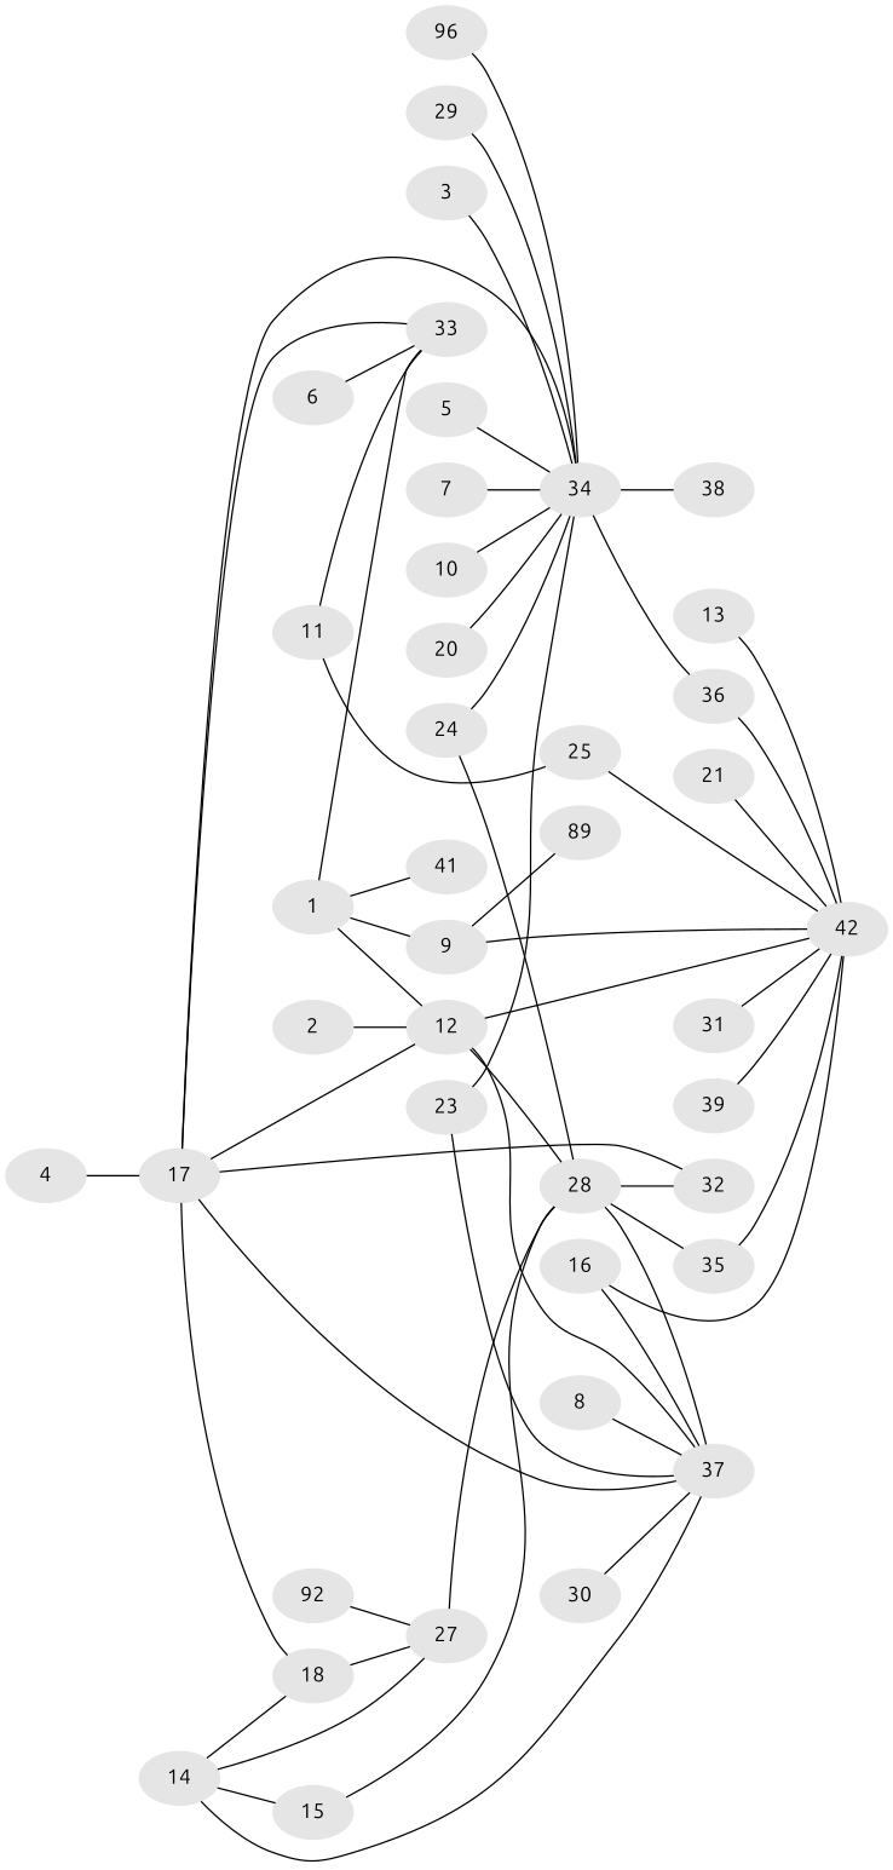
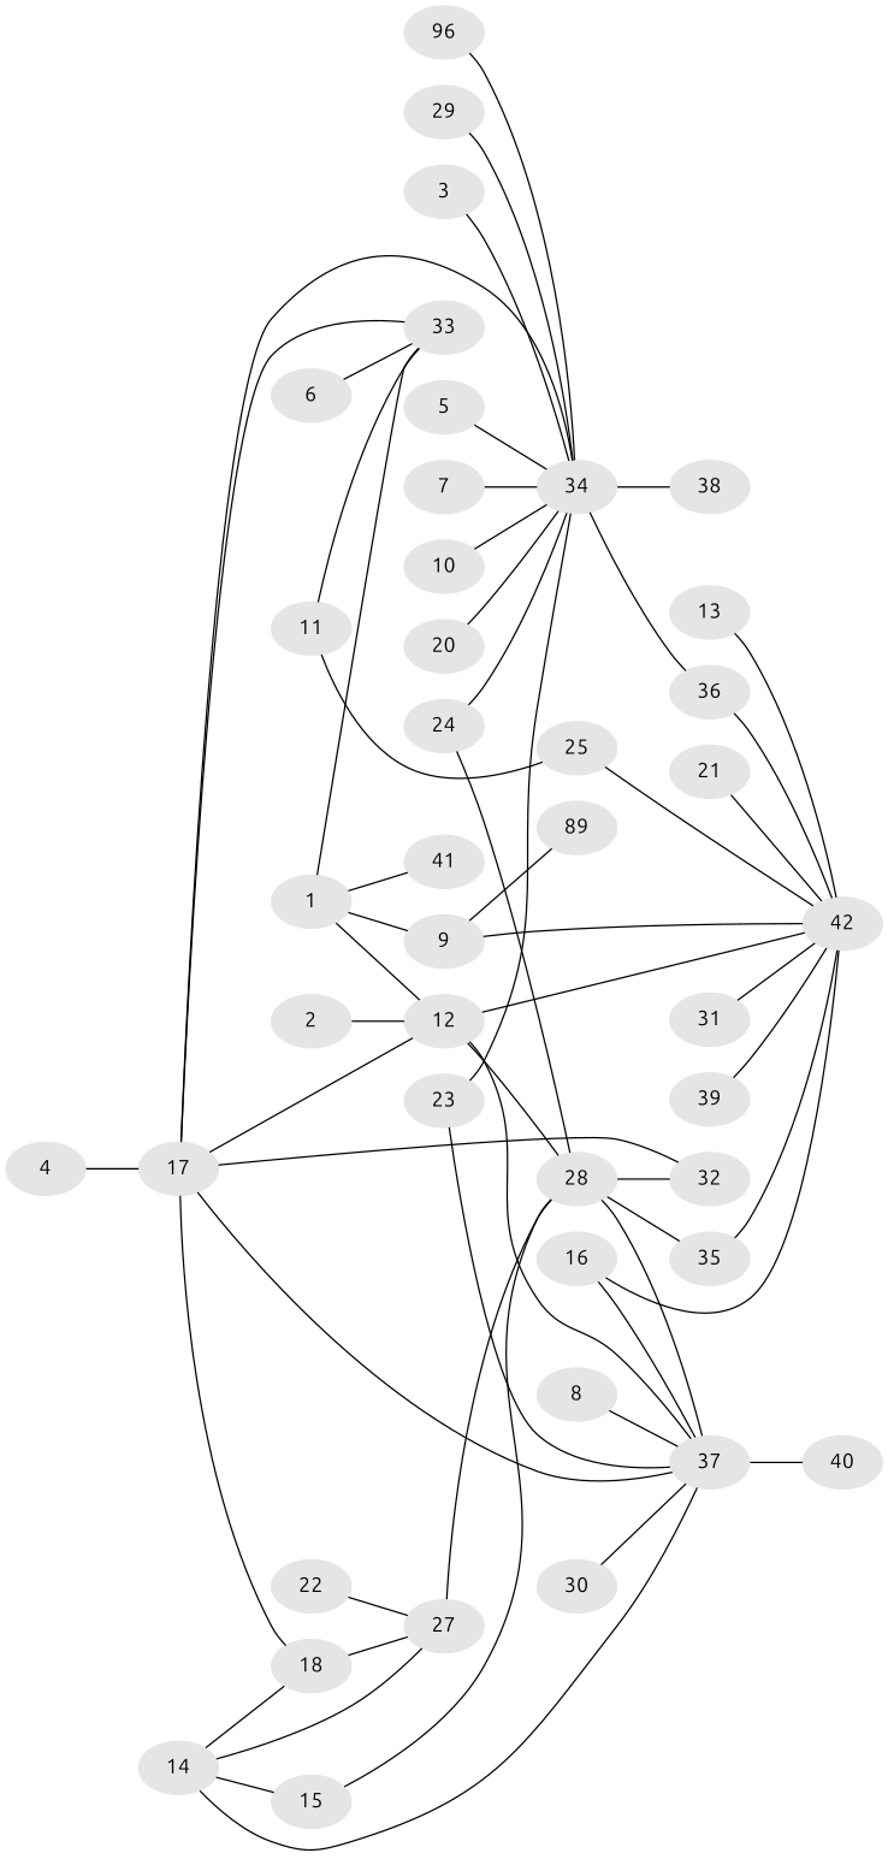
  graph {
    fontname=Ubuntu
    rankdir=LR
    node [color=gray90 fontname=Ubuntu style=filled]
    edge [fontname=Ubuntu weight=1.0]
    1
    9
    12
    33
    41
    n6 [label=89]
    42
    37
    28
    25
    2
    3
    34
    36
    38
    4
    17
    18
    32
    5
    6
    7
    8
+   40
    10
    11
    35
    13
    14
    15
    27
    16
    20
    21
-   22 [label=92]
+   22
    23
    24
    n38 [label=96]
    29
    30
    31
    39
    1 -- 9
    1 -- 12
    1 -- 33
    1 -- 41
    9 -- n6
    9 -- 42
    12 -- 42
    12 -- 37
    12 -- 28
+   37 -- 40
    28 -- 37
    28 -- 32
    28 -- 35
    25 -- 42
    2 -- 12
    3 -- 34
    34 -- 36
    34 -- 38
    36 -- 42
    4 -- 17
    17 -- 12
    17 -- 33
    17 -- 37 [weight=2.0]
    17 -- 34
    17 -- 18
    17 -- 32
    18 -- 27
    5 -- 34
    6 -- 33
    7 -- 34
    8 -- 37
    10 -- 34
    11 -- 33
    11 -- 25
    35 -- 42
    13 -- 42
    14 -- 37
    14 -- 18
    14 -- 15
    14 -- 27
    15 -- 28
    27 -- 28
    16 -- 42
    16 -- 37
    20 -- 34
    21 -- 42
    22 -- 27
    23 -- 37
    23 -- 34
    24 -- 28
    24 -- 34
    n38 -- 34
    29 -- 34
    30 -- 37
    31 -- 42
    39 -- 42
  }
